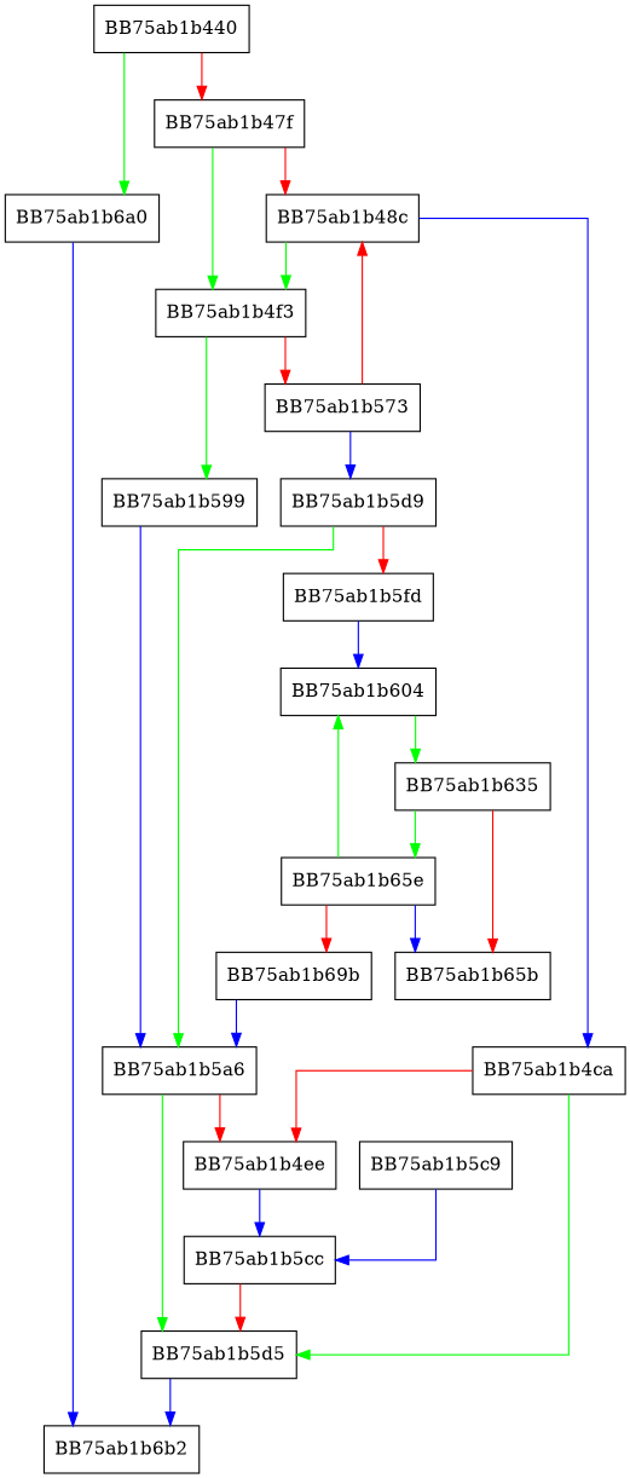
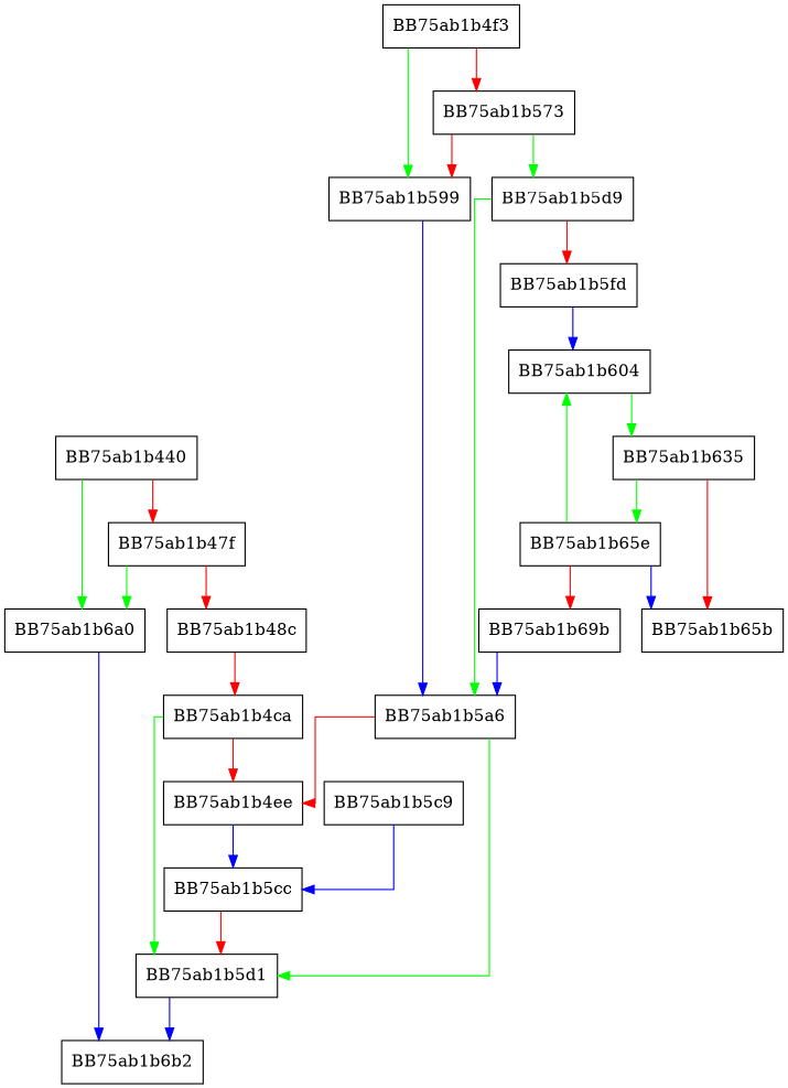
  digraph {
    splines=ortho
    node [shape=box]
    edge [color=green]
    BB75ab1b440
    BB75ab1b6a0
    BB75ab1b47f
    BB75ab1b6b2
    BB75ab1b48c
    BB75ab1b4f3
    BB75ab1b4ca
    BB75ab1b599
    BB75ab1b573
-   BB75ab1b5d1 [label=BB75ab1b5d5]
+   BB75ab1b5d1
    BB75ab1b4ee
    BB75ab1b5a6
    BB75ab1b5d9
    BB75ab1b5cc
    BB75ab1b5fd
    BB75ab1b604
    BB75ab1b5c9
    BB75ab1b635
    BB75ab1b65e
    BB75ab1b65b
    BB75ab1b69b
    BB75ab1b440 -> BB75ab1b6a0
    BB75ab1b440 -> BB75ab1b47f [color=red]
    BB75ab1b6a0 -> BB75ab1b6b2 [color=blue]
-   BB75ab1b47f -> BB75ab1b4f3
+   BB75ab1b47f -> BB75ab1b6a0
    BB75ab1b47f -> BB75ab1b48c [color=red]
-   BB75ab1b48c -> BB75ab1b4f3
-   BB75ab1b48c -> BB75ab1b4ca [color=blue]
+   BB75ab1b48c -> BB75ab1b4ca [color=red]
    BB75ab1b4f3 -> BB75ab1b599
    BB75ab1b4f3 -> BB75ab1b573 [color=red]
    BB75ab1b4ca -> BB75ab1b5d1
    BB75ab1b4ca -> BB75ab1b4ee [color=red]
    BB75ab1b599 -> BB75ab1b5a6 [color=blue]
-   BB75ab1b573 -> BB75ab1b48c [color=red]
-   BB75ab1b573 -> BB75ab1b5d9 [color=blue]
+   BB75ab1b573 -> BB75ab1b599 [color=red]
+   BB75ab1b573 -> BB75ab1b5d9
    BB75ab1b5d1 -> BB75ab1b6b2 [color=blue]
    BB75ab1b4ee -> BB75ab1b5cc [color=blue]
    BB75ab1b5a6 -> BB75ab1b5d1
    BB75ab1b5a6 -> BB75ab1b4ee [color=red]
    BB75ab1b5d9 -> BB75ab1b5a6
    BB75ab1b5d9 -> BB75ab1b5fd [color=red]
    BB75ab1b5cc -> BB75ab1b5d1 [color=red]
    BB75ab1b5fd -> BB75ab1b604 [color=blue]
    BB75ab1b604 -> BB75ab1b635
    BB75ab1b5c9 -> BB75ab1b5cc [color=blue]
    BB75ab1b635 -> BB75ab1b65e
    BB75ab1b635 -> BB75ab1b65b [color=red]
    BB75ab1b65e -> BB75ab1b604
    BB75ab1b65e -> BB75ab1b65b [color=blue]
    BB75ab1b65e -> BB75ab1b69b [color=red]
    BB75ab1b69b -> BB75ab1b5a6 [color=blue]
  }
